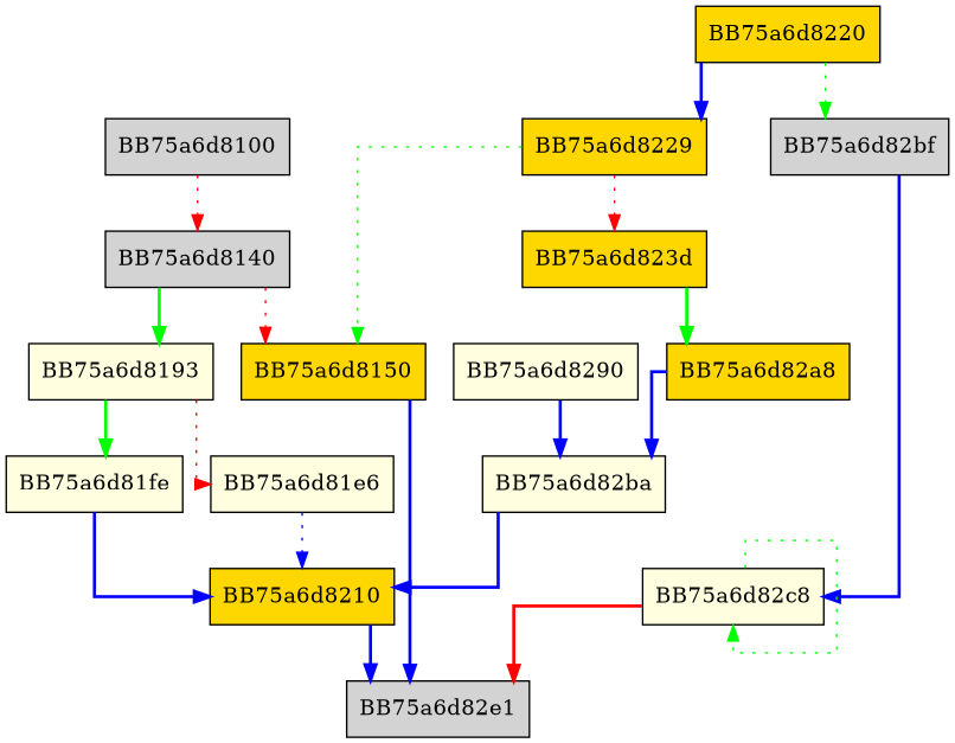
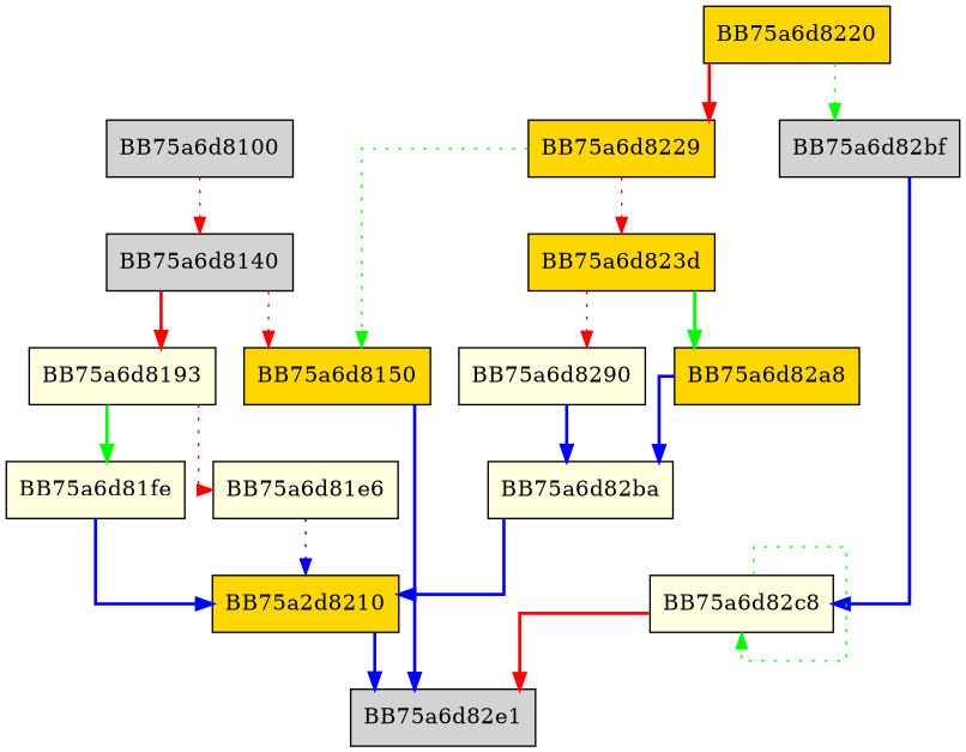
  digraph {
    splines=ortho
    node [fillcolor=gold shape=box style=filled]
    edge [color=blue style=bold]
    BB75a6d8100 [fillcolor=lightgrey]
    BB75a6d8140 [fillcolor=lightgrey]
    BB75a6d82bf [fillcolor=lightgrey]
    BB75a6d8220
    BB75a6d8229
    BB75a6d8193 [fillcolor=lightyellow]
    BB75a6d8150
    BB75a6d82c8 [fillcolor=lightyellow]
    BB75a6d823d
    BB75a6d81fe [fillcolor=lightyellow]
    BB75a6d81e6 [fillcolor=lightyellow]
    BB75a6d82e1 [fillcolor=lightgrey]
-   BB75a6d8210
+   BB75a6d8210 [label=BB75a2d8210]
    BB75a6d82a8
    BB75a6d8290 [fillcolor=lightyellow]
    BB75a6d82ba [fillcolor=lightyellow]
    BB75a6d8100 -> BB75a6d8140 [color=red style=dotted]
-   BB75a6d8140 -> BB75a6d8193 [color=green]
+   BB75a6d8140 -> BB75a6d8193 [color=red]
    BB75a6d8140 -> BB75a6d8150 [color=red style=dotted]
    BB75a6d82bf -> BB75a6d82c8
    BB75a6d8220 -> BB75a6d82bf [color=green style=dotted]
-   BB75a6d8220 -> BB75a6d8229
+   BB75a6d8220 -> BB75a6d8229 [color=red]
    BB75a6d8229 -> BB75a6d8150 [color=green style=dotted]
    BB75a6d8229 -> BB75a6d823d [color=red style=dotted]
    BB75a6d8193 -> BB75a6d81fe [color=green]
    BB75a6d8193 -> BB75a6d81e6 [color=red style=dotted]
    BB75a6d8150 -> BB75a6d82e1
    BB75a6d82c8 -> BB75a6d82c8 [color=green style=dotted]
    BB75a6d82c8 -> BB75a6d82e1 [color=red]
    BB75a6d823d -> BB75a6d82a8 [color=green]
+   BB75a6d823d -> BB75a6d8290 [color=red style=dotted]
    BB75a6d81fe -> BB75a6d8210
    BB75a6d81e6 -> BB75a6d8210 [style=dotted]
    BB75a6d8210 -> BB75a6d82e1
    BB75a6d82a8 -> BB75a6d82ba
    BB75a6d8290 -> BB75a6d82ba
    BB75a6d82ba -> BB75a6d8210
  }
